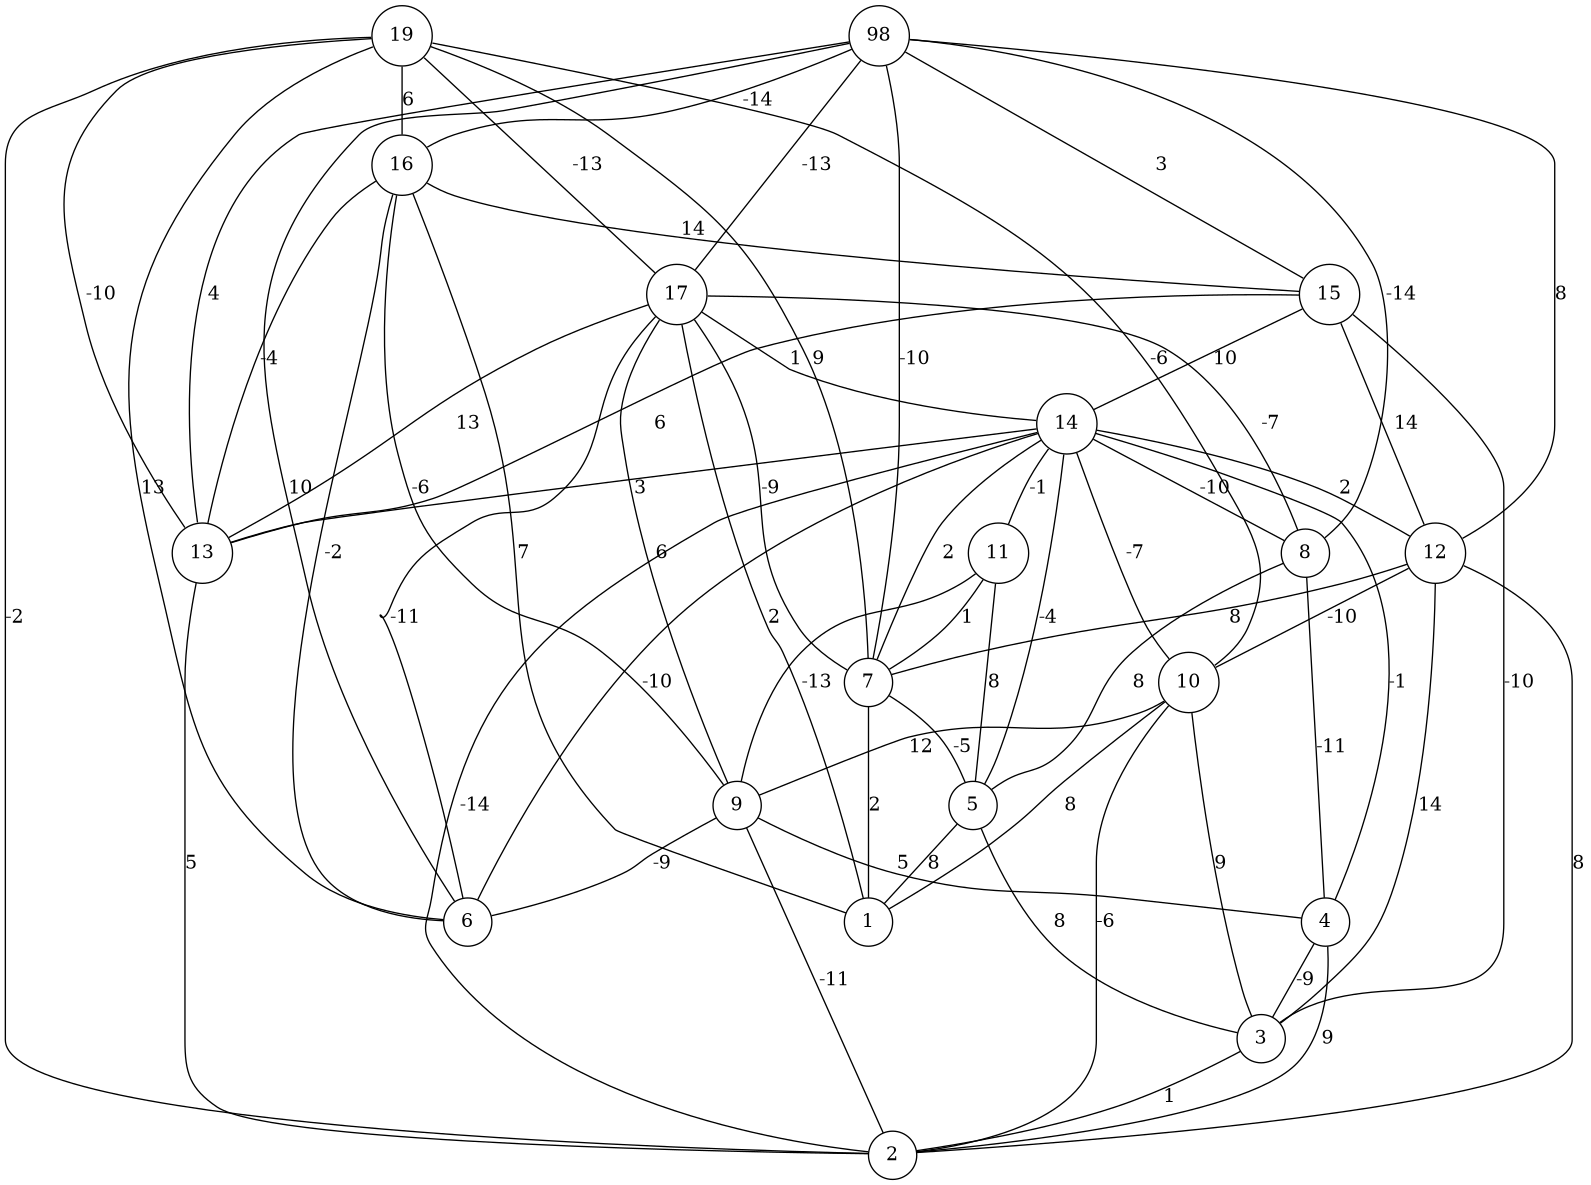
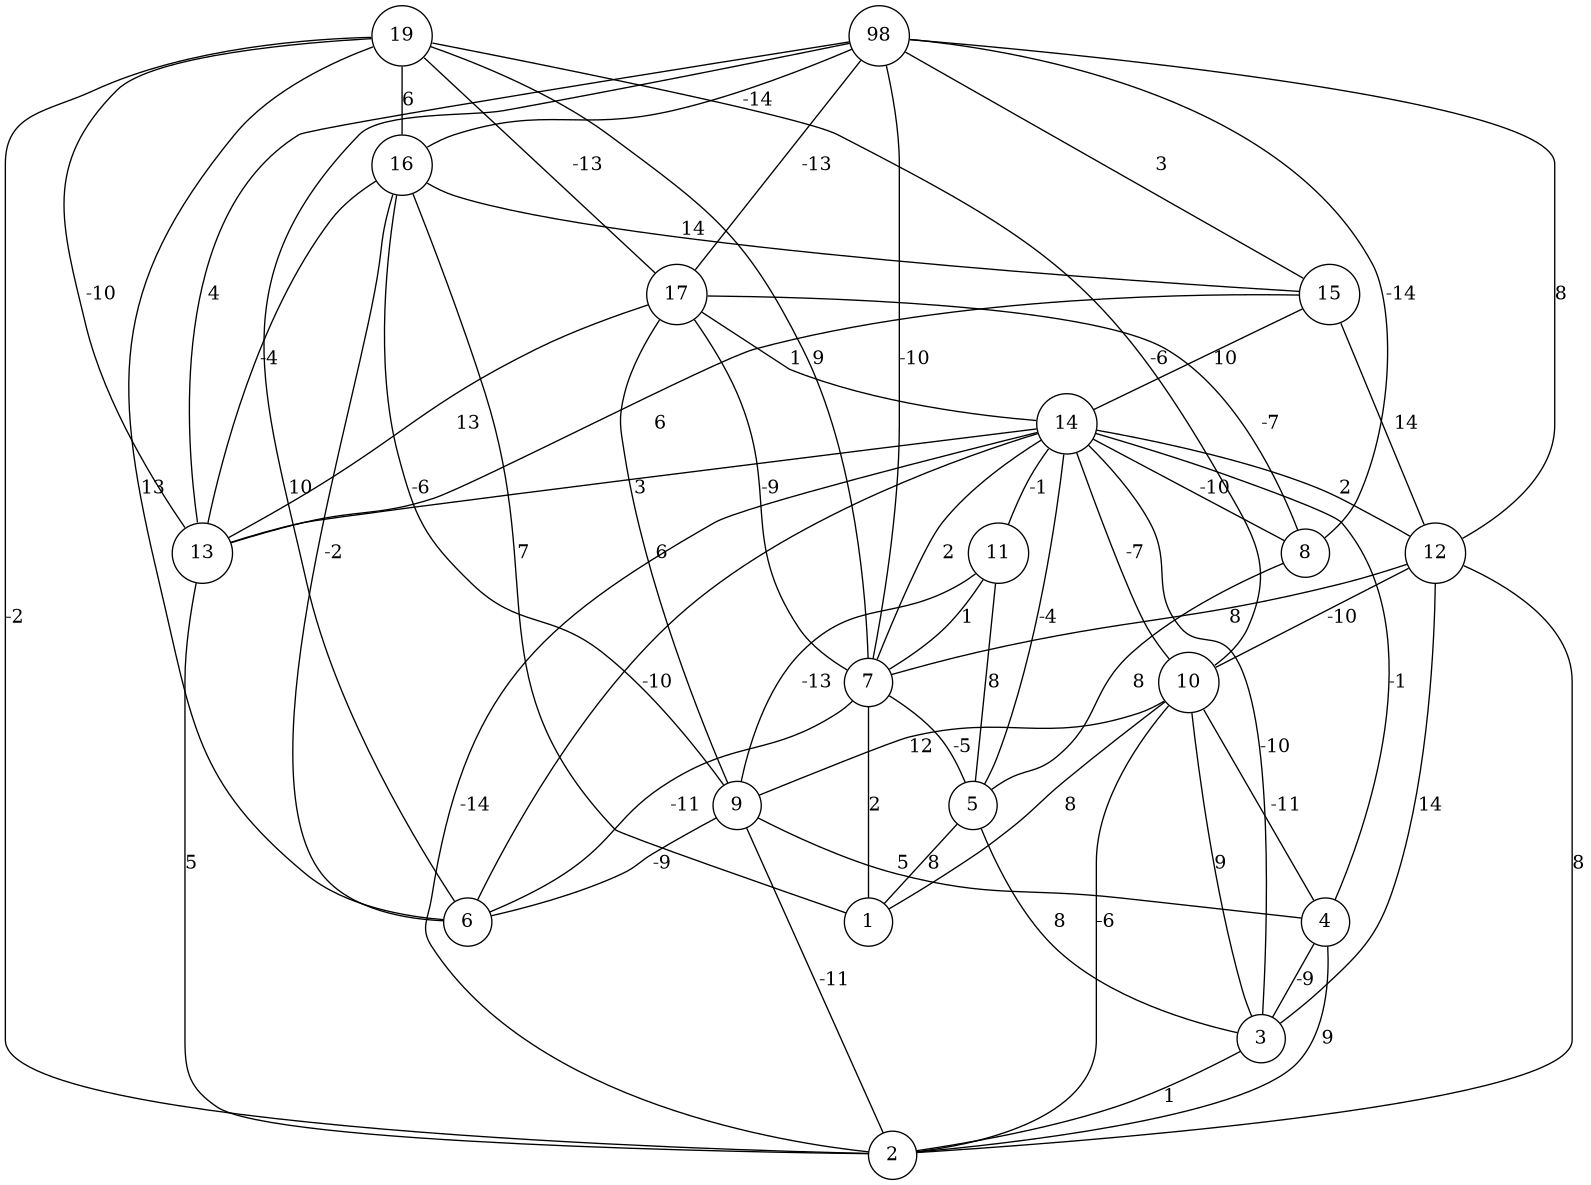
  graph {
    fontname="Helvetica,Arial,sans-serif"
    node [shape=circle]
    19
    2
    6
    7
    10
    13
    16
    17
    1
    5
    9
    3
    15
    8
    14
    4
    12
    11
    n19 [label=98]
    19 -- 2 [label=-2]
    19 -- 6 [label=13]
    19 -- 7 [label=9]
    19 -- 10 [label=-6]
    19 -- 13 [label=-10]
    19 -- 16 [label=6]
    19 -- 17 [label=-13]
    7 -- 1 [label=2]
    7 -- 5 [label=-5]
    10 -- 2 [label=-6]
    10 -- 1 [label=8]
    10 -- 9 [label=12]
    10 -- 3 [label=9]
    13 -- 2 [label=5]
    16 -- 6 [label=-2]
    16 -- 13 [label=-4]
    16 -- 1 [label=7]
    16 -- 9 [label=-6]
    16 -- 15 [label=14]
-   17 -- 6 [label=-11]
+   7 -- 6 [label=-11]
    17 -- 7 [label=-9]
    17 -- 13 [label=13]
-   17 -- 1 [label=2]
    17 -- 9 [label=6]
    17 -- 8 [label=-7]
    17 -- 14 [label=1]
    5 -- 1 [label=8]
    5 -- 3 [label=8]
    9 -- 2 [label=-11]
    9 -- 6 [label=-9]
    9 -- 4 [label=5]
    3 -- 2 [label=1]
    15 -- 13 [label=6]
    15 -- 14 [label=10]
    15 -- 12 [label=14]
    8 -- 5 [label=8]
-   8 -- 4 [label=-11]
+   10 -- 4 [label=-11]
    14 -- 2 [label=-14]
    14 -- 6 [label=-10]
    14 -- 7 [label=2]
    14 -- 10 [label=-7]
    14 -- 13 [label=3]
    14 -- 5 [label=-4]
-   15 -- 3 [label=-10]
+   14 -- 3 [label=-10]
    14 -- 8 [label=-10]
    14 -- 4 [label=-1]
    14 -- 12 [label=2]
    14 -- 11 [label=-1]
    4 -- 2 [label=9]
    4 -- 3 [label=-9]
    12 -- 2 [label=8]
    12 -- 7 [label=8]
    12 -- 10 [label=-10]
    12 -- 3 [label=14]
    11 -- 7 [label=1]
    11 -- 5 [label=8]
    11 -- 9 [label=-13]
    n19 -- 6 [label=10]
    n19 -- 7 [label=-10]
    n19 -- 13 [label=4]
    n19 -- 16 [label=-14]
    n19 -- 17 [label=-13]
    n19 -- 15 [label=3]
    n19 -- 8 [label=-14]
    n19 -- 12 [label=8]
  }
